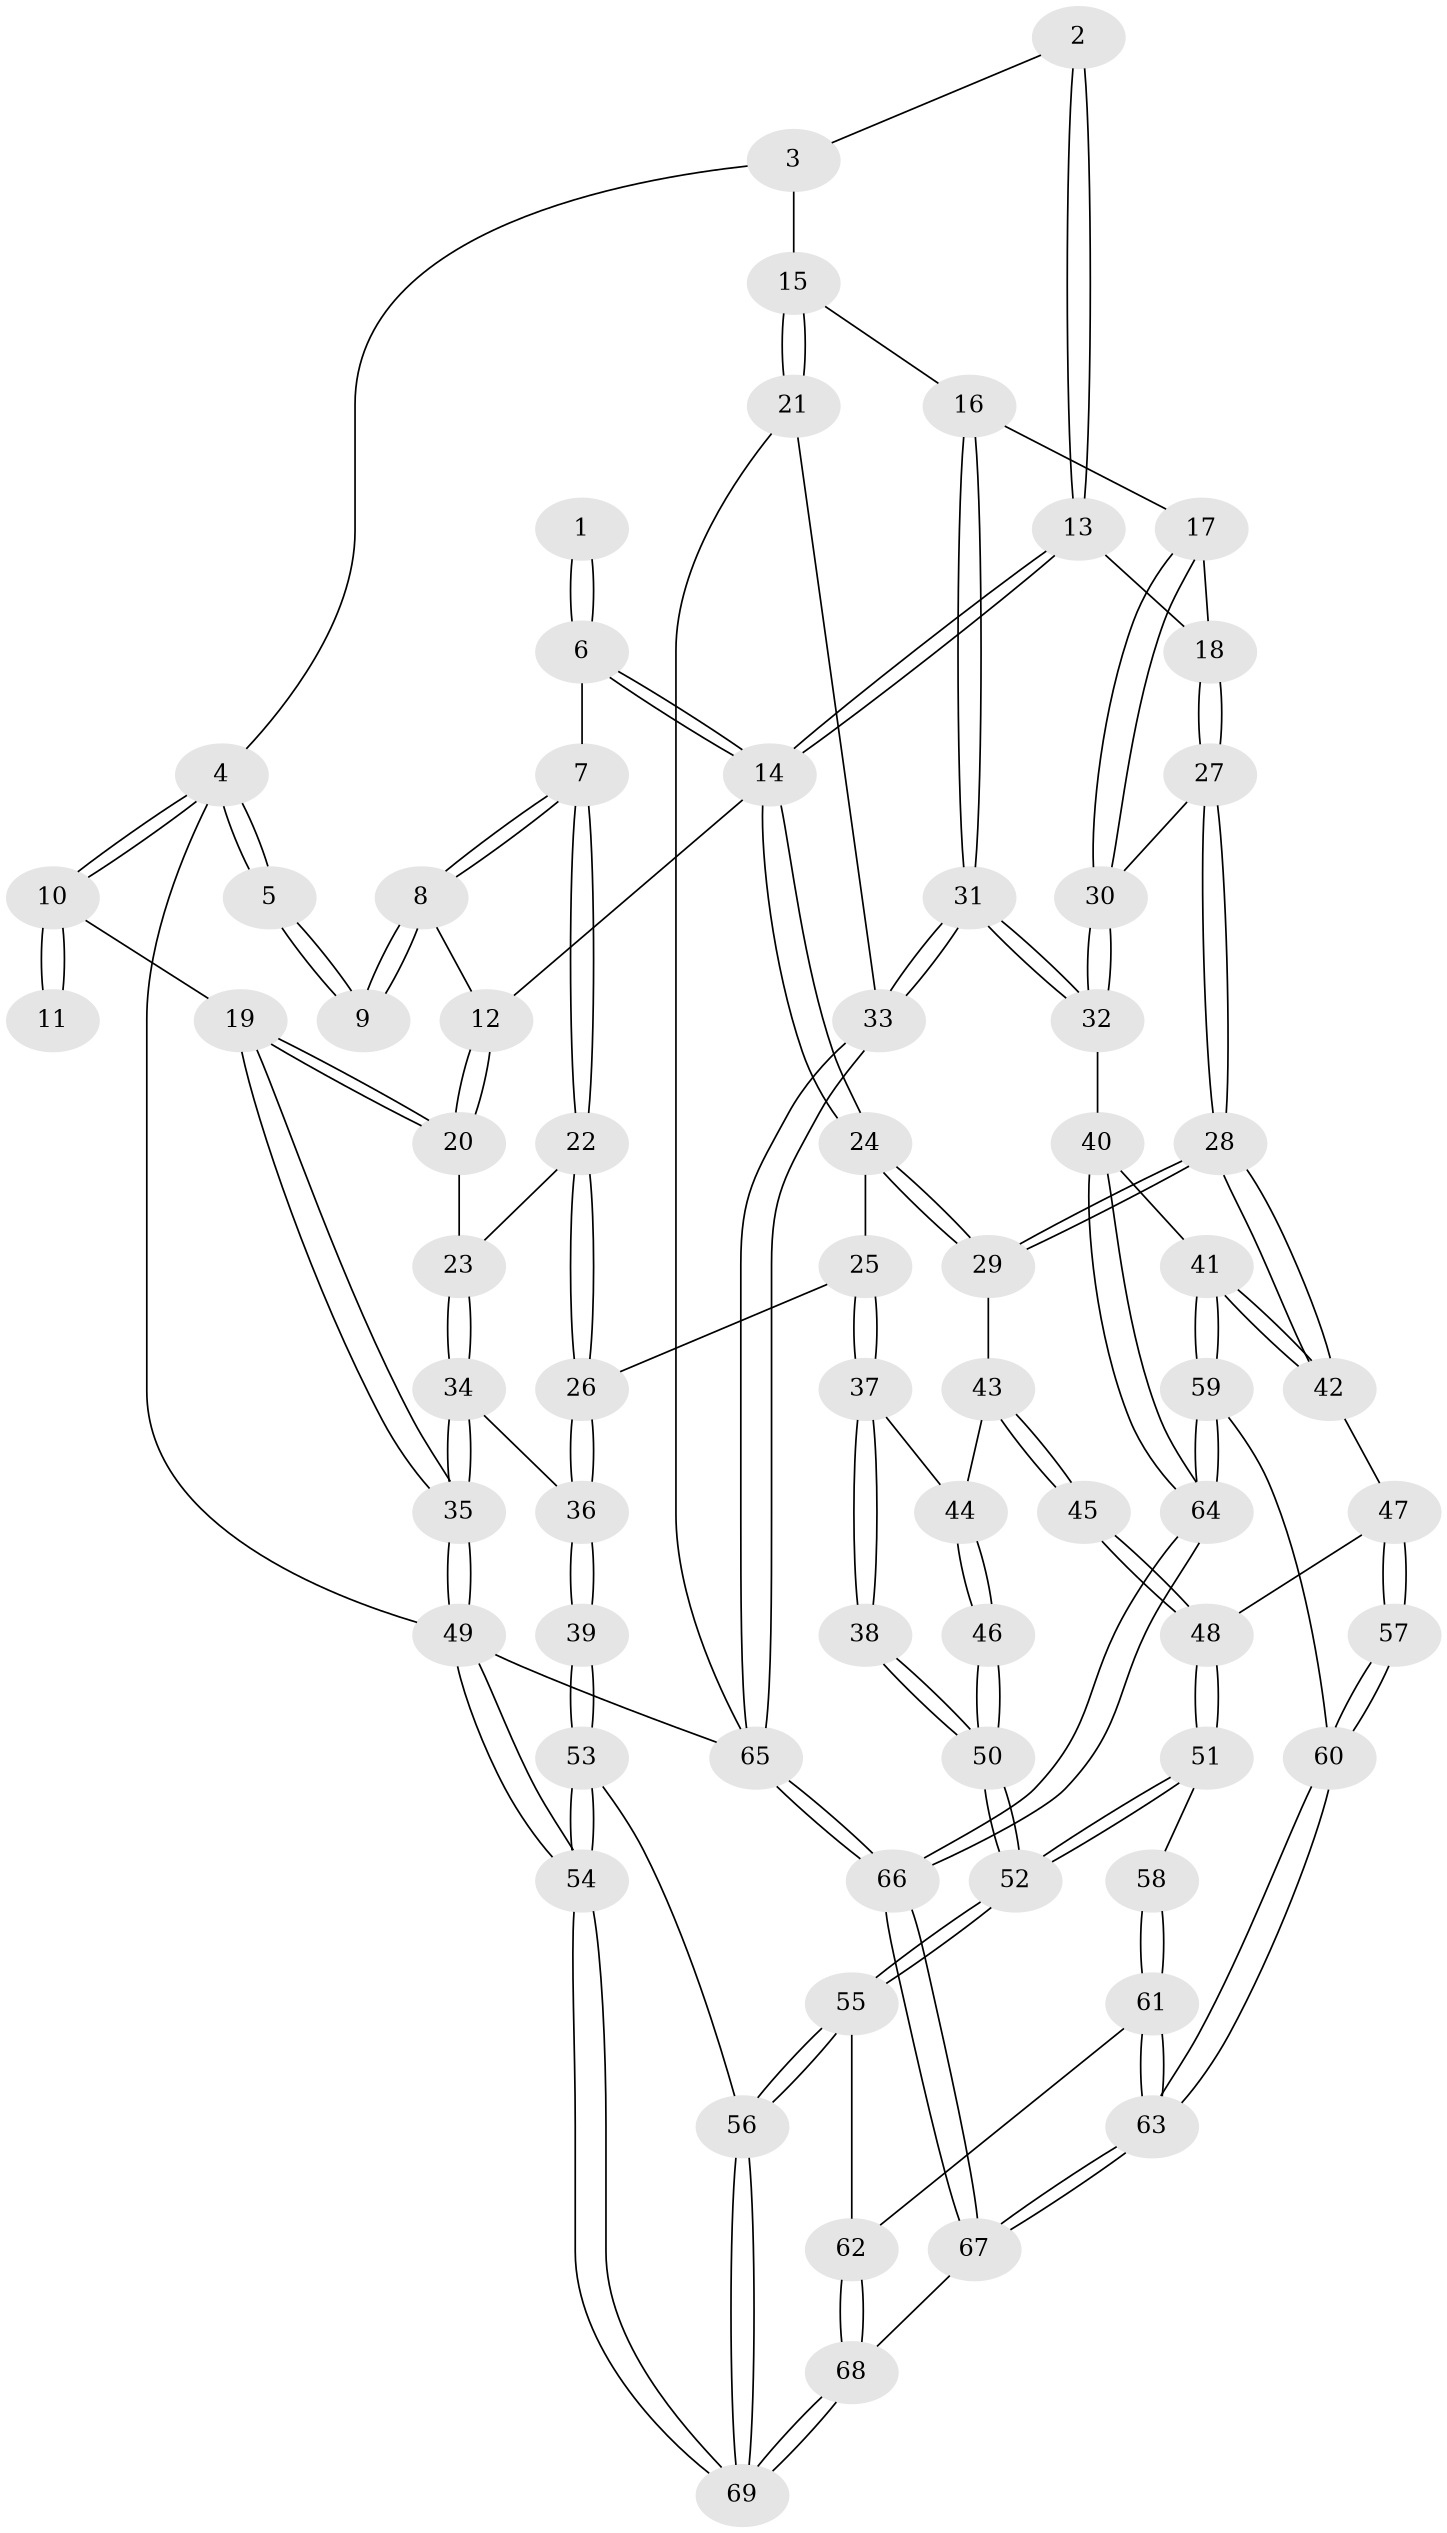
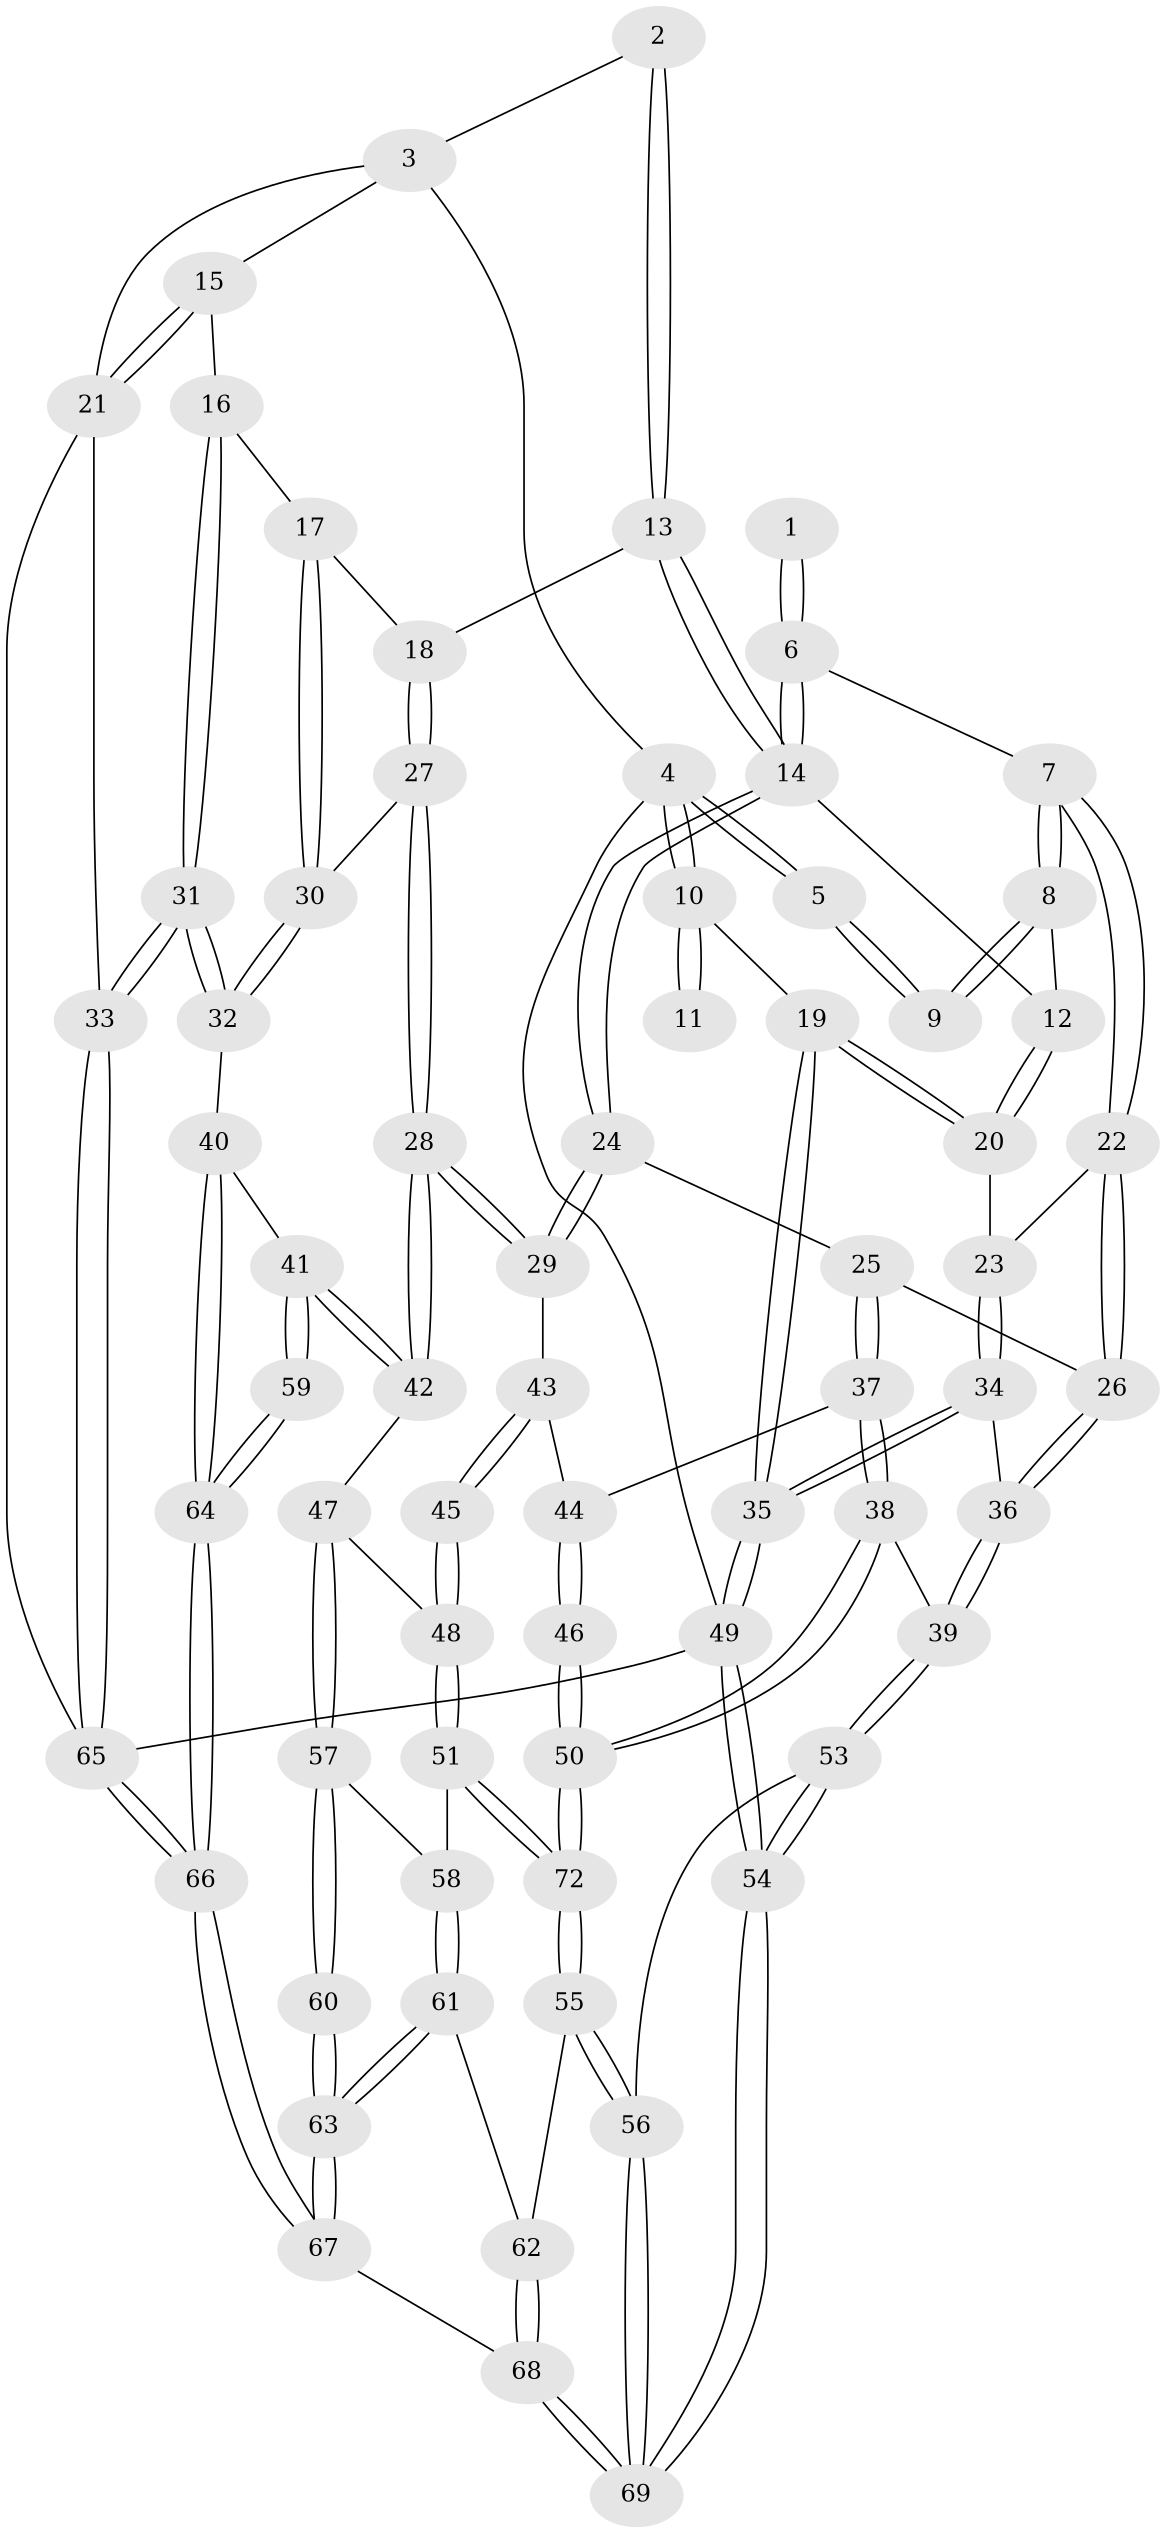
  graph {
    node [color=gray90 style=filled]
    1
    6
    2
    3
    13
    7
    14
    4
    15
    21
    18
    5
    10
    49
    16
    33
    65
    9
    11
    19
    54
    8
    22
    12
    24
    23
    26
    20
    35
    27
    25
    29
    17
    31
    30
    32
    28
    34
    66
    36
    37
    43
    38
    44
    39
    42
    47
    45
    40
    41
    64
    53
    50
    46
-   52
+   52 [label=72]
    56
    59
    60
    48
    57
    51
    58
    69
    55
    61
    62
    68
    63
    67
    1 -- 6
    1 -- 6
    6 -- 7
    6 -- 14
    6 -- 14
    2 -- 3
    2 -- 13
    2 -- 13
    3 -- 4
    3 -- 15
+   3 -- 21
    13 -- 14
    13 -- 14
    13 -- 18
    7 -- 8
    7 -- 8
    7 -- 22
    7 -- 22
    14 -- 12
    14 -- 24
    14 -- 24
    4 -- 5
    4 -- 5
    4 -- 10
    4 -- 10
    4 -- 49
    15 -- 21
    15 -- 21
    15 -- 16
    21 -- 33
    21 -- 65
    18 -- 27
    18 -- 27
    5 -- 9
    5 -- 9
    10 -- 11
    10 -- 11
    10 -- 19
    49 -- 65
    49 -- 54
    49 -- 54
    16 -- 17
    16 -- 31
    16 -- 31
    33 -- 65
    33 -- 65
    65 -- 66
    65 -- 66
    19 -- 20
    19 -- 20
    19 -- 35
    19 -- 35
    54 -- 69
    54 -- 69
    8 -- 9
    8 -- 9
    8 -- 12
    22 -- 23
    22 -- 26
    22 -- 26
    12 -- 20
    12 -- 20
    24 -- 25
    24 -- 29
    24 -- 29
    23 -- 34
    23 -- 34
    26 -- 36
    26 -- 36
    20 -- 23
    35 -- 49
    35 -- 49
    27 -- 30
    27 -- 28
    27 -- 28
    25 -- 26
    25 -- 37
    25 -- 37
    29 -- 43
    17 -- 18
    17 -- 30
    17 -- 30
    31 -- 33
    31 -- 33
    31 -- 32
    31 -- 32
    30 -- 32
    30 -- 32
    32 -- 40
    28 -- 29
    28 -- 29
    28 -- 42
    28 -- 42
    34 -- 35
    34 -- 35
    34 -- 36
    66 -- 67
    66 -- 67
    36 -- 39
    36 -- 39
    37 -- 38
    37 -- 38
    37 -- 44
    43 -- 44
    43 -- 45
    43 -- 45
+   38 -- 39
    38 -- 50
    38 -- 50
    44 -- 46
    44 -- 46
    39 -- 53
    39 -- 53
    42 -- 47
    47 -- 48
    47 -- 57
    47 -- 57
    45 -- 48
    45 -- 48
    40 -- 41
    40 -- 64
    40 -- 64
    41 -- 42
    41 -- 42
    41 -- 59
    41 -- 59
    64 -- 66
    64 -- 66
    53 -- 54
    53 -- 54
    53 -- 56
    50 -- 52
    50 -- 52
    46 -- 50
    46 -- 50
    52 -- 55
    52 -- 55
    56 -- 69
    56 -- 69
    59 -- 64
    59 -- 64
-   59 -- 60
    60 -- 63
    60 -- 63
    48 -- 51
    48 -- 51
    57 -- 60
    57 -- 60
+   57 -- 58
    51 -- 52
    51 -- 52
    51 -- 58
    58 -- 61
    58 -- 61
    55 -- 56
    55 -- 56
    55 -- 62
    61 -- 62
    61 -- 63
    61 -- 63
    62 -- 68
    62 -- 68
    68 -- 69
    68 -- 69
    63 -- 67
    63 -- 67
    67 -- 68
  }
